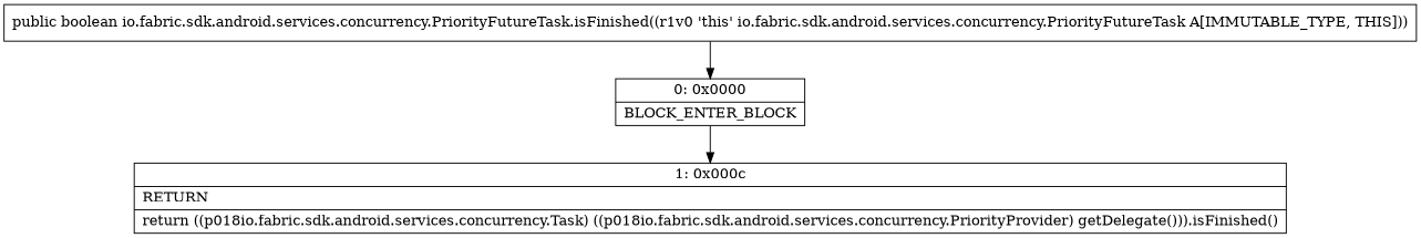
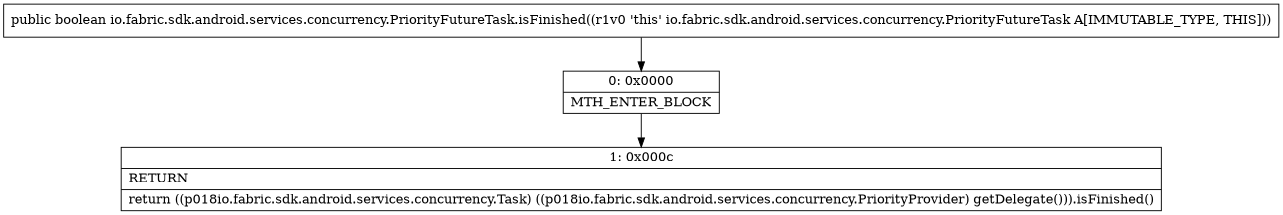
  digraph {
    node [shape=record]
-   n1 [label="{0\:\ 0x0000|BLOCK_ENTER_BLOCK\l}"]
+   n1 [label="{0\:\ 0x0000|MTH_ENTER_BLOCK\l}"]
    n2 [label="{1\:\ 0x000c|RETURN\l|return ((p018io.fabric.sdk.android.services.concurrency.Task) ((p018io.fabric.sdk.android.services.concurrency.PriorityProvider) getDelegate())).isFinished()\l}"]
    n3 [label="{public boolean io.fabric.sdk.android.services.concurrency.PriorityFutureTask.isFinished((r1v0 'this' io.fabric.sdk.android.services.concurrency.PriorityFutureTask A[IMMUTABLE_TYPE, THIS])) }"]
    n1 -> n2
    n3 -> n1
  }
